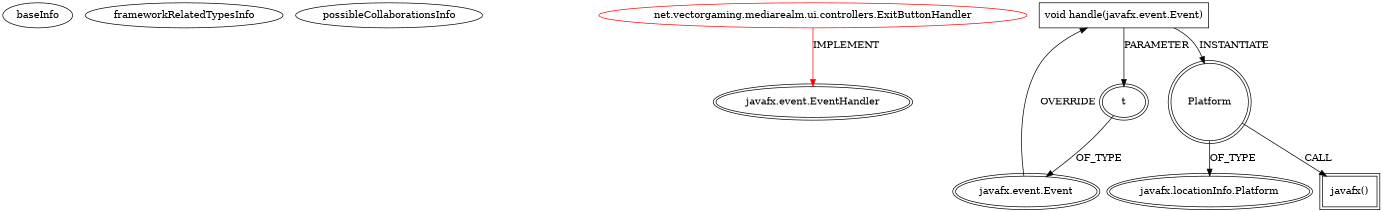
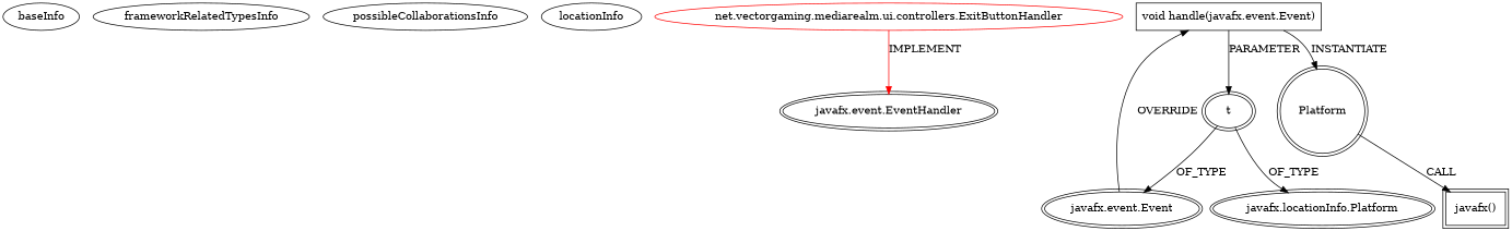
  digraph {
    fontname="DejaVu Serif"
    node [fontname="DejaVu Serif" isFrameworkType=true]
    edge [fontname="DejaVu Serif"]
    baseInfo [category=extension_graph graphId=1587 isAnonymous=false possibleRelation=false isFrameworkType=""]
    frameworkRelatedTypesInfo [0="javafx.event.EventHandler" isFrameworkType=""]
    possibleCollaborationsInfo [isFrameworkType=""]
+   locationInfo [contextSignature=ExitButtonHandler filePath="/VectorSoftworks-MediaRealmOfficial/MediaRealmOfficial-master/src/net/vectorgaming/mediarealm/ui/controllers/ExitButtonHandler.java" graphId=1587 projectName="VectorSoftworks-MediaRealmOfficial" isFrameworkType=""]
    n5 [color=red isFrameworkType=false label="net.vectorgaming.mediarealm.ui.controllers.ExitButtonHandler" vertexType=ROOT_CLIENT_CLASS_DECLARATION]
    n6 [label="javafx.event.EventHandler" peripheries=2 vertexType=FRAMEWORK_INTERFACE_TYPE]
    n7 [isFrameworkType=false label="void handle(javafx.event.Event)" shape=box vertexType=OVERRIDING_METHOD_DECLARATION]
    n8 [label=t peripheries=2 vertexType=PARAMETER_DECLARATION]
    n9 [label=Platform peripheries=2 shape=circle vertexType=VARIABLE_EXPRESION]
    n10 [label="javafx.event.Event" peripheries=2 vertexType=FRAMEWORK_CLASS_TYPE]
    n11 [label="javafx.locationInfo.Platform" peripheries=2 vertexType=FRAMEWORK_CLASS_TYPE]
    n12 [label="javafx()" peripheries=2 shape=box vertexType=INSIDE_CALL]
    n5 -> n6 [color=red label=IMPLEMENT]
    n7 -> n8 [label=PARAMETER]
    n7 -> n9 [label=INSTANTIATE]
    n8 -> n10 [label=OF_TYPE]
-   n9 -> n11 [label=OF_TYPE]
+   n8 -> n11 [label=OF_TYPE]
    n9 -> n12 [label=CALL]
    n10 -> n7 [label=OVERRIDE]
  }
